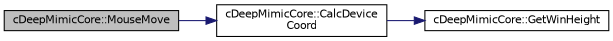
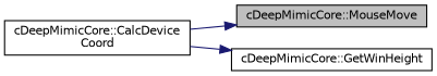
  digraph {
    rankdir=LR
    node [color=black fillcolor=white fontname=Helvetica fontsize=10 shape=record style=filled]
    edge [color=midnightblue fontname=Helvetica fontsize=10 labelfontname=Helvetica labelfontsize=10 style=solid]
    n1 [fillcolor=grey75 fontcolor=black height=0.2 label="cDeepMimicCore::MouseMove" width=0.4]
    n2 [height=0.2 label="cDeepMimicCore::CalcDevice\lCoord" width=0.4]
    n3 [height=0.2 label="cDeepMimicCore::GetWinHeight" width=0.4]
-   n1 -> n2
+   n2 -> n1
    n2 -> n3
  }
